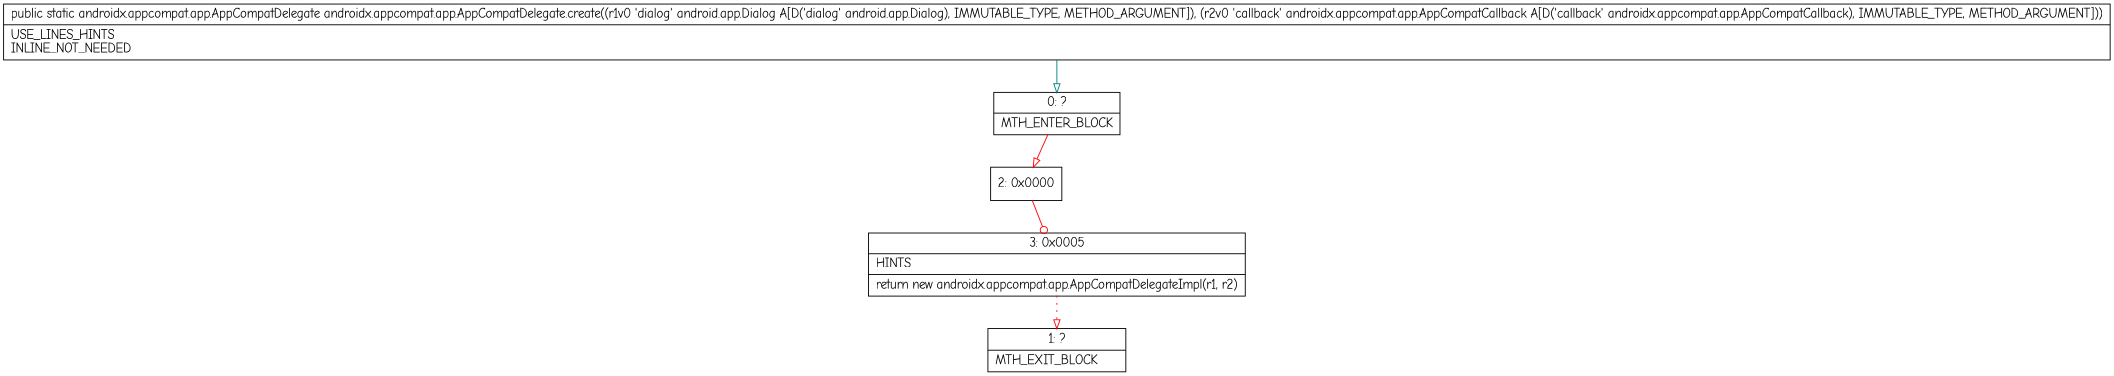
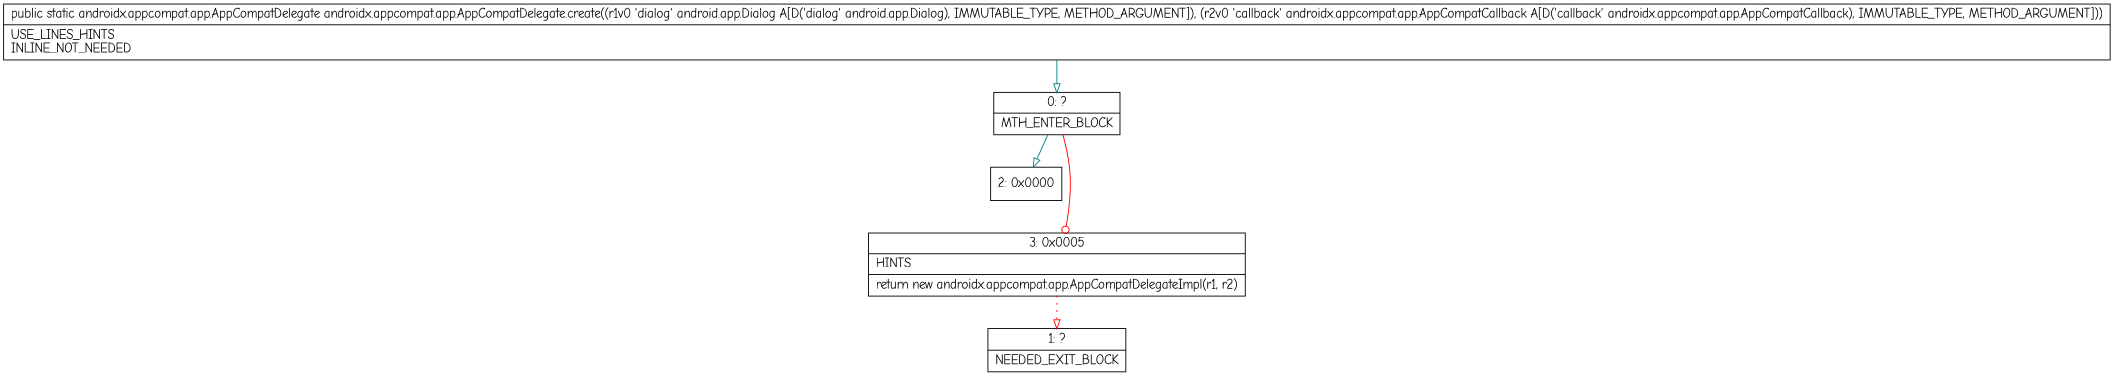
  digraph {
    fontname="Comic Neue"
    node [fontname="Comic Neue" shape=record]
    edge [arrowhead=onormal color=teal fontname="Comic Neue" style=solid]
    n1 [label="{0\:\ ?|MTH_ENTER_BLOCK\l}"]
    n2 [label="{2\:\ 0x0000}"]
    n3 [label="{3\:\ 0x0005|HINTS\l|return new androidx.appcompat.app.AppCompatDelegateImpl(r1, r2)\l}"]
-   n4 [label="{1\:\ ?|MTH_EXIT_BLOCK\l}"]
+   n4 [label="{1\:\ ?|NEEDED_EXIT_BLOCK\l}"]
    n5 [label="{public static androidx.appcompat.app.AppCompatDelegate androidx.appcompat.app.AppCompatDelegate.create((r1v0 'dialog' android.app.Dialog A[D('dialog' android.app.Dialog), IMMUTABLE_TYPE, METHOD_ARGUMENT]), (r2v0 'callback' androidx.appcompat.app.AppCompatCallback A[D('callback' androidx.appcompat.app.AppCompatCallback), IMMUTABLE_TYPE, METHOD_ARGUMENT]))  | USE_LINES_HINTS\lINLINE_NOT_NEEDED\l}"]
-   n1 -> n2 [color=red]
-   n2 -> n3 [arrowhead=odot color=red]
+   n1 -> n2
+   n1 -> n3 [arrowhead=odot color=red]
    n3 -> n4 [color=red style=dotted]
    n5 -> n1
  }
